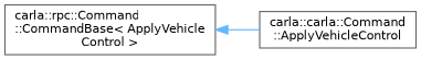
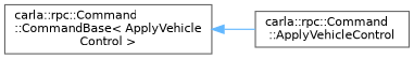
  digraph {
    rankdir=LR
    node [color=grey40 fillcolor=white fontname=Helvetica fontsize=10 shape=box style=filled]
    n1 [height=0.2 label="carla::rpc::Command\l::CommandBase\< ApplyVehicle\lControl \>" width=0.4]
-   n2 [height=0.2 label="carla::carla::Command\l::ApplyVehicleControl" width=0.4]
+   n2 [height=0.2 label="carla::rpc::Command\l::ApplyVehicleControl" width=0.4]
    n1 -> n2 [color=steelblue1 dir=back fontname=Helvetica fontsize=10 labelfontname=Helvetica labelfontsize=10 style=solid]
  }
